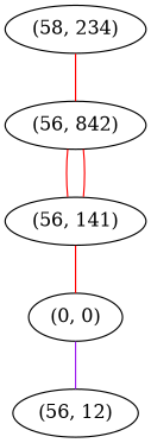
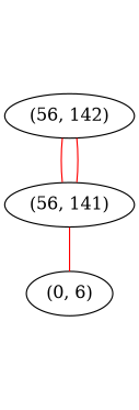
  graph {
    edge [color=red weight=1]
-   "(56, 142)" [label="(56, 842)"]
+   "(56, 142)"
    "(56, 141)"
-   "(58, 234)"
-   "(0, 0)"
-   "(56, 12)"
+   "(0, 0)" [label="(0, 6)"]
    "(56, 142)" -- "(56, 141)"
    "(56, 142)" -- "(56, 141)"
    "(56, 141)" -- "(0, 0)"
-   "(58, 234)" -- "(56, 142)"
-   "(0, 0)" -- "(56, 12)" [color=purple weight=4]
  }
